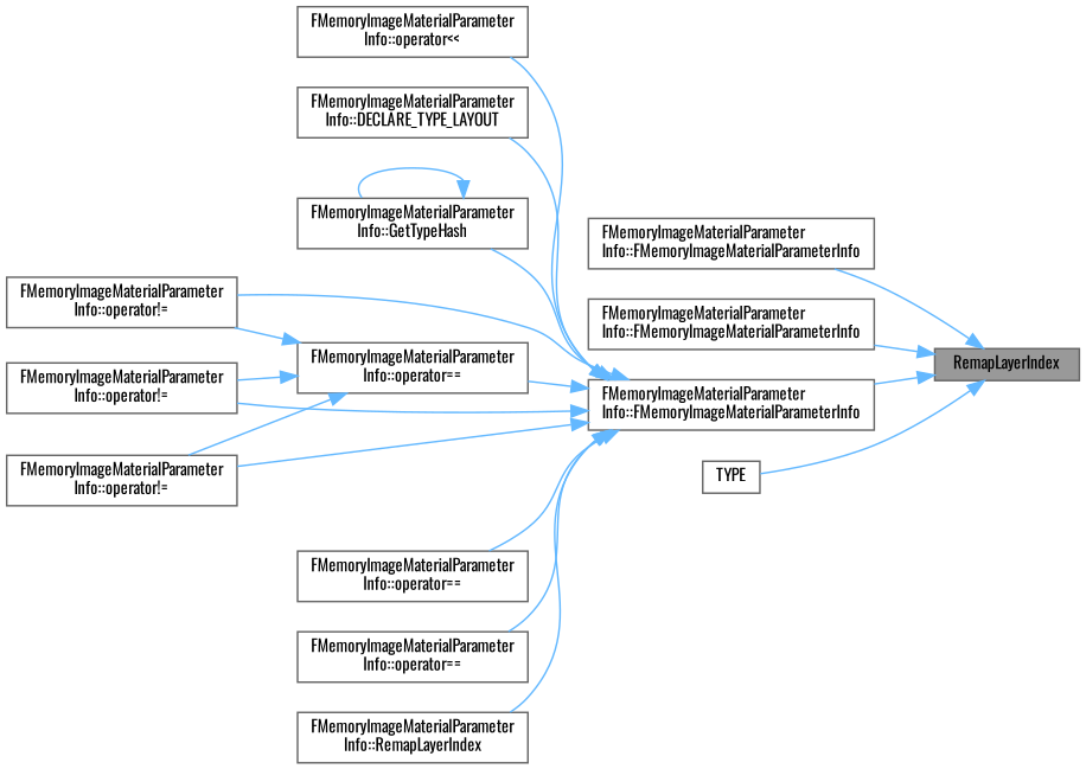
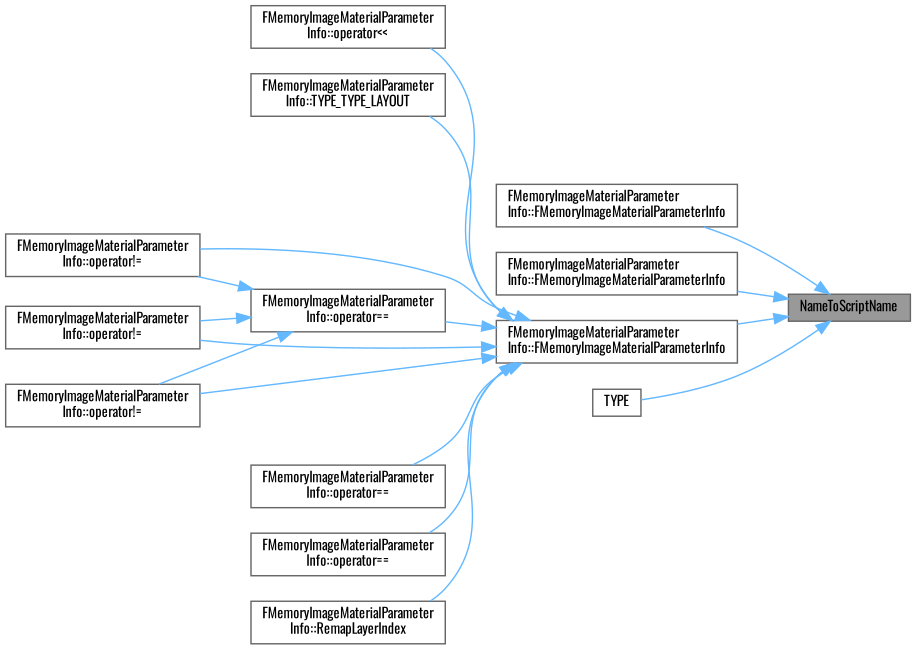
  digraph {
    fontname=Oswald
    rankdir=RL
    node [color=grey40 fillcolor=white fontname=Oswald fontsize=10 shape=box style=filled]
    edge [color=steelblue1 dir=back fontname=Oswald fontsize=10 labelfontname=Helvetica labelfontsize=10 style=solid]
-   n1 [color=gray40 fillcolor=grey60 fontcolor=black height=0.2 label=RemapLayerIndex width=0.4]
+   n1 [color=gray40 fillcolor=grey60 fontcolor=black height=0.2 label=NameToScriptName width=0.4]
    n2 [height=0.2 label="FMemoryImageMaterialParameter\lInfo::FMemoryImageMaterialParameterInfo" width=0.4]
    n3 [height=0.2 label="FMemoryImageMaterialParameter\lInfo::FMemoryImageMaterialParameterInfo" width=0.4]
    n4 [height=0.2 label="FMemoryImageMaterialParameter\lInfo::FMemoryImageMaterialParameterInfo" width=0.4]
    n5 [height=0.2 label=TYPE width=0.4]
    n6 [height=0.2 label="FMemoryImageMaterialParameter\lInfo::operator\<\<" width=0.4]
-   n7 [height=0.2 label="FMemoryImageMaterialParameter\lInfo::DECLARE_TYPE_LAYOUT" width=0.4]
-   n8 [height=0.2 label="FMemoryImageMaterialParameter\lInfo::GetTypeHash" width=0.4]
+   n7 [height=0.2 label="FMemoryImageMaterialParameter\lInfo::TYPE_TYPE_LAYOUT" width=0.4]
    n9 [height=0.2 label="FMemoryImageMaterialParameter\lInfo::operator!=" width=0.4]
    n10 [height=0.2 label="FMemoryImageMaterialParameter\lInfo::operator!=" width=0.4]
    n11 [height=0.2 label="FMemoryImageMaterialParameter\lInfo::operator!=" width=0.4]
    n12 [height=0.2 label="FMemoryImageMaterialParameter\lInfo::operator==" width=0.4]
    n13 [height=0.2 label="FMemoryImageMaterialParameter\lInfo::operator==" width=0.4]
    n14 [height=0.2 label="FMemoryImageMaterialParameter\lInfo::operator==" width=0.4]
    n15 [height=0.2 label="FMemoryImageMaterialParameter\lInfo::RemapLayerIndex" width=0.4]
    n1 -> n2
    n1 -> n3
    n1 -> n4
    n1 -> n5
    n4 -> n6
    n4 -> n7
-   n4 -> n8
    n4 -> n9
    n4 -> n10
    n4 -> n11
    n4 -> n12
    n4 -> n13
    n4 -> n14
    n4 -> n15
-   n8 -> n8
    n14 -> n9
    n14 -> n10
    n14 -> n11
  }
